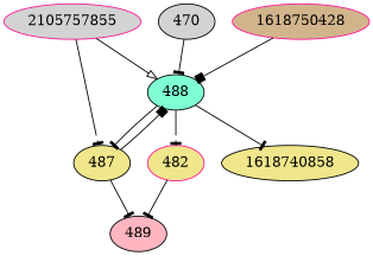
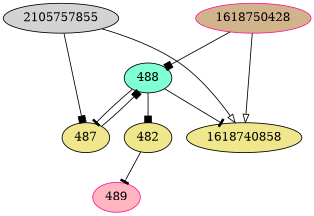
  strict digraph {
    node [color=black fillcolor=khaki style=filled]
    edge [arrowhead=tee]
    488 [fillcolor=aquamarine]
    487
-   489 [fillcolor=lightpink]
-   482 [color=deeppink]
+   489 [color=deeppink fillcolor=lightpink]
+   482
    1618740858
-   470 [fillcolor=lightgrey]
    1618750428 [color=deeppink fillcolor=tan]
-   2105757855 [color=deeppink fillcolor=lightgrey]
+   2105757855 [fillcolor=lightgrey]
    488 -> 487
-   488 -> 482
+   488 -> 482 [arrowhead=box]
    488 -> 1618740858
    487 -> 488 [arrowhead=box]
-   487 -> 489
    482 -> 489
-   470 -> 488
    1618750428 -> 488 [arrowhead=box]
-   2105757855 -> 488 [arrowhead=onormal]
-   2105757855 -> 487
+   1618750428 -> 1618740858 [arrowhead=onormal]
+   2105757855 -> 1618740858 [arrowhead=onormal]
+   2105757855 -> 487 [arrowhead=box]
  }
